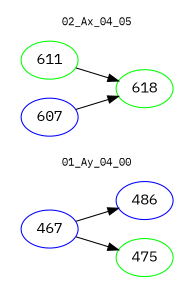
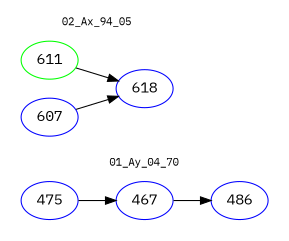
  digraph {
    fontname="IBM Plex Mono"
    rankdir=LR
    node [color=blue fontname="IBM Plex Mono"]
    edge [color=black fontname="IBM Plex Mono"]
-   n1 [color=green label=475]
+   n1 [label=475]
    n2 [label=467]
    n3 [label=486]
    n4 [color=green label=611]
    n5 [label=607]
-   n6 [color=green label=618]
+   n6 [label=618]
    subgraph cluster_1 {
      color=white
      fontsize=10
-     label="01_Ay_04_00"
+     label="01_Ay_04_70"
      n1
      n2
      n3
    }
    subgraph cluster_2 {
      color=white
      fontsize=10
-     label="02_Ax_04_05"
+     label="02_Ax_94_05"
      n4
      n5
      n6
    }
-   n2 -> n1
+   n1 -> n2
    n2 -> n3
    n4 -> n6
    n5 -> n6
  }
